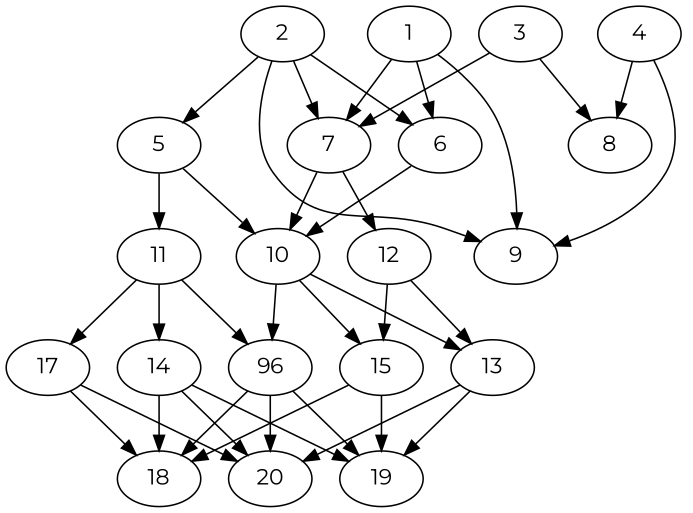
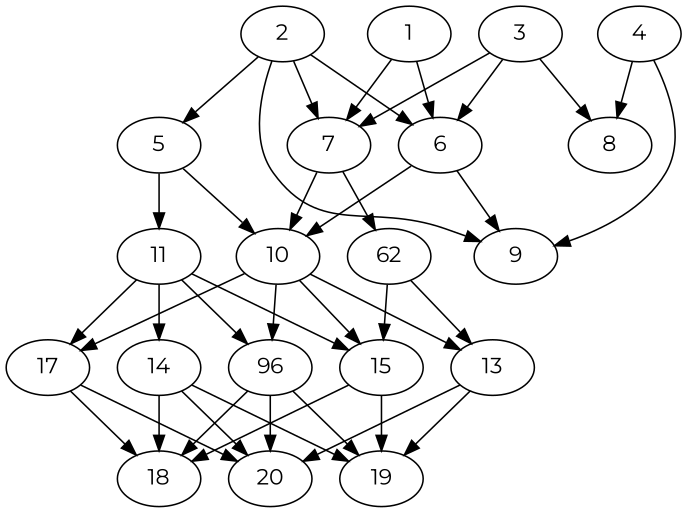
  digraph {
    fontname=Montserrat
    node [alpha=0.15 fontname=Montserrat]
    edge [fontname=Montserrat]
    1 [expect_size=31721472]
    6 [expect_size=7444480]
    7 [alpha=0.19 expect_size=24117248]
    9 [alpha=0.03 expect_size=51264512]
    10 [alpha=0.00 expect_size=39663616]
-   12 [alpha=0.12 expect_size=10434560]
+   12 [alpha=0.12 expect_size=10434560 label=62]
    13 [alpha=0.07 expect_size=43293696]
    15 [alpha=0.01 expect_size=18835456]
    n9 [alpha=0.02 expect_size=44786688 label=96]
    17 [alpha=0.02 expect_size=33895424]
    2 [alpha=0.14 expect_size=19346432]
    5 [alpha=0.11 expect_size=21625856]
    11 [alpha=0.05 expect_size=21515264]
    14 [expect_size=12743680]
    3 [alpha=0.07 expect_size=37004288]
    8 [alpha=0.09 expect_size=50805760]
    4 [alpha=0.03 expect_size=12034048]
    19 [alpha=0.18 expect_size=5445632]
    20 [alpha=0.14 expect_size=13551616]
    18 [alpha=0.07 expect_size=30478336]
    1 -> 6
    1 -> 7
-   1 -> 9
+   6 -> 9
    6 -> 10
    7 -> 10
    7 -> 12
    10 -> 13
    10 -> 15
    10 -> n9
+   10 -> 17
    12 -> 13
    12 -> 15
    13 -> 19
    13 -> 20
    15 -> 19
    15 -> 18
    n9 -> 19
    n9 -> 20
    n9 -> 18
    17 -> 20
    17 -> 18
    2 -> 6
    2 -> 7
    2 -> 9
    2 -> 5
    5 -> 10
    5 -> 11
+   11 -> 15
    11 -> n9
    11 -> 17
    11 -> 14
    14 -> 19
    14 -> 20
    14 -> 18
+   3 -> 6
    3 -> 7
    3 -> 8
    4 -> 9
    4 -> 8
  }
